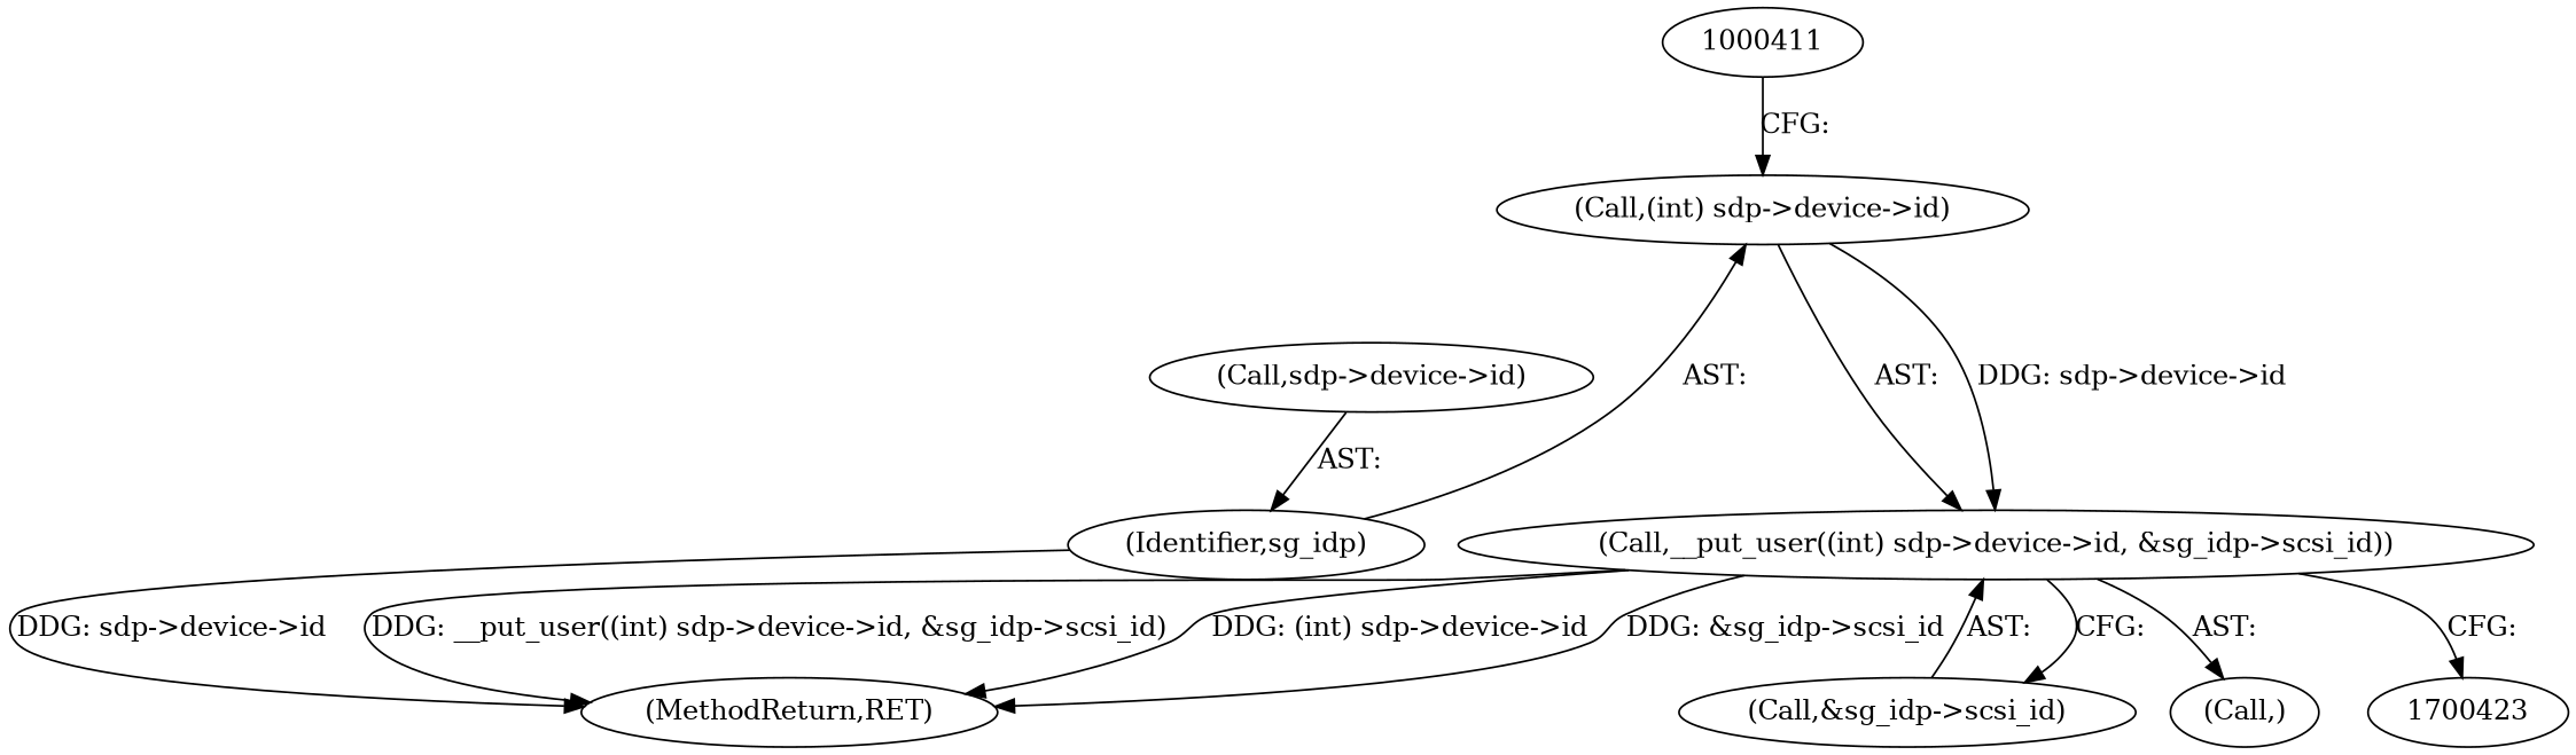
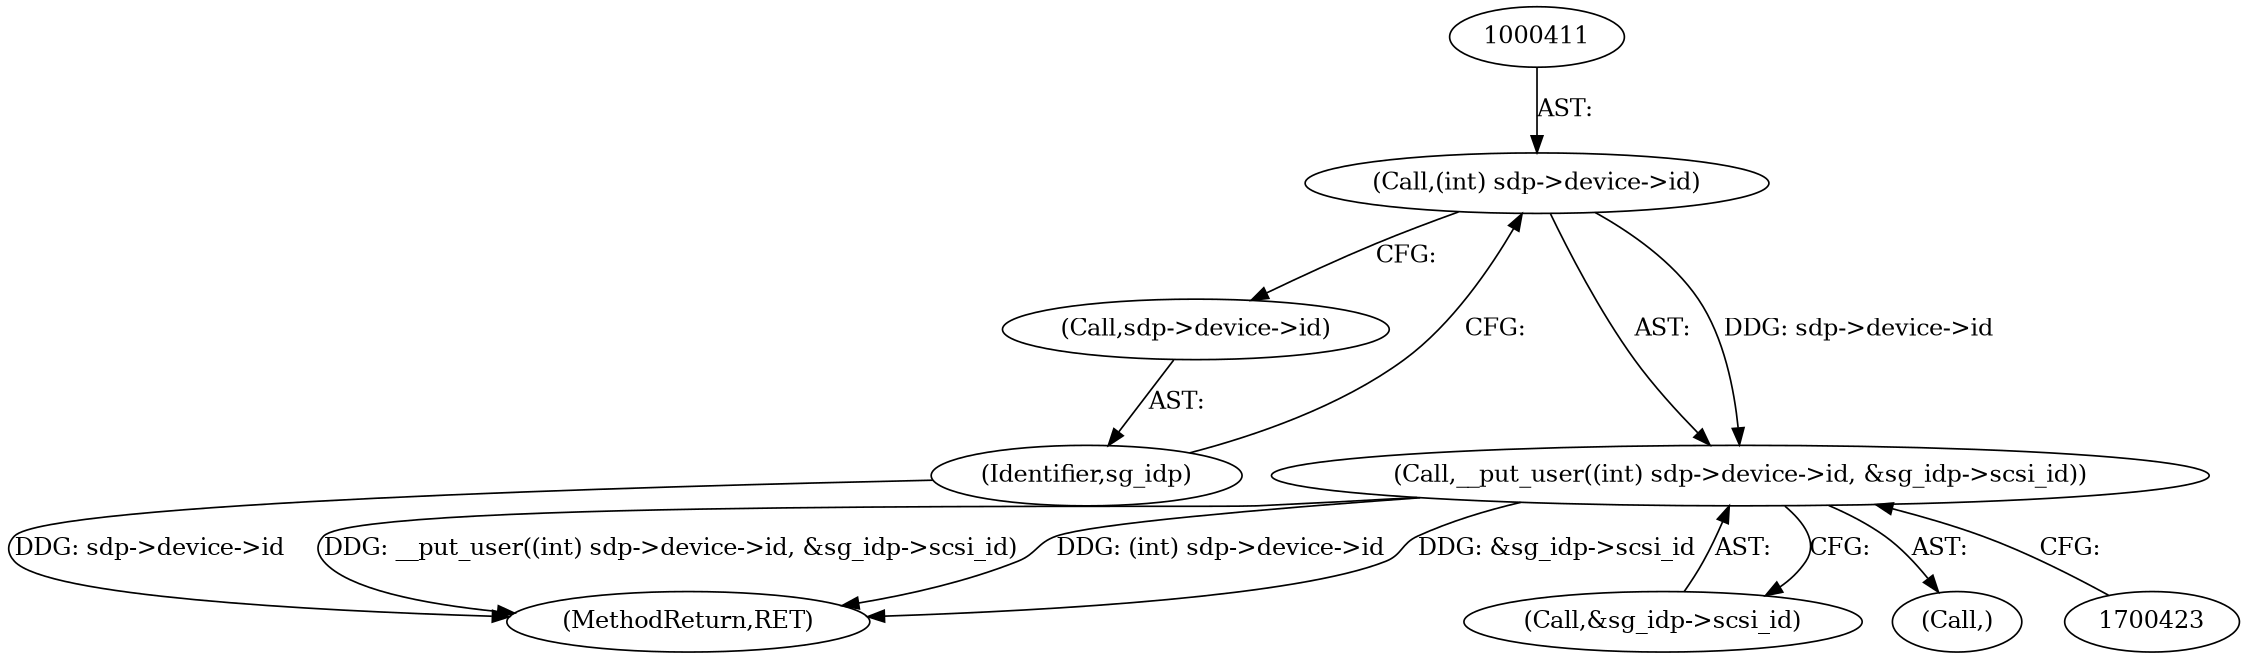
  digraph {
    n1 [label="(Call,(int) sdp->device->id)"]
    n2 [label="(Call,__put_user((int) sdp->device->id, &sg_idp->scsi_id))"]
    n3 [label="(Call,sdp->device->id)"]
    n4 [label="(MethodReturn,RET)"]
    n5 [label="(Call,&sg_idp->scsi_id)"]
    n6 [label="(Call,)"]
    n7 [label="(Identifier,sg_idp)"]
    1000411
    n9 [label=1700423]
    n1 -> n2 [label="AST: "]
    n1 -> n2 [label="DDG: sdp->device->id"]
+   n1 -> n3 [label="CFG: "]
    n2 -> n4 [label="DDG: __put_user((int) sdp->device->id, &sg_idp->scsi_id)"]
    n2 -> n4 [label="DDG: (int) sdp->device->id"]
    n2 -> n4 [label="DDG: &sg_idp->scsi_id"]
    n2 -> n5 [label="CFG: "]
    n2 -> n6 [label="AST: "]
    n3 -> n7 [label="AST: "]
    n5 -> n2 [label="AST: "]
-   n7 -> n1 [label="AST: "]
+   n7 -> n1 [label="CFG: "]
    n7 -> n4 [label="DDG: sdp->device->id"]
-   1000411 -> n1 [label="CFG: "]
-   n2 -> n9 [label="CFG: "]
+   1000411 -> n1 [label="AST: "]
+   n9 -> n2 [label="CFG: "]
  }
